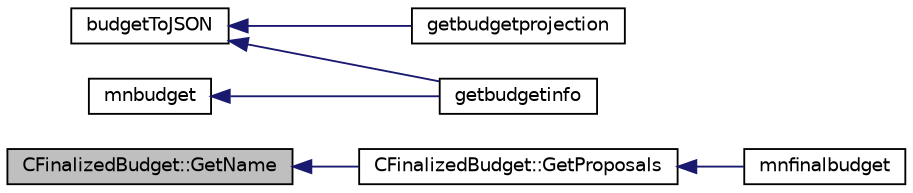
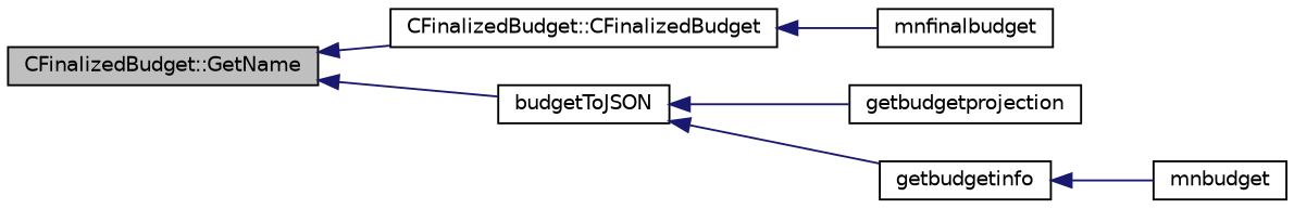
  digraph {
    rankdir=LR
    node [color=black fillcolor=white fontname=Helvetica fontsize=10 shape=record style=filled]
    edge [color=midnightblue dir=back fontname=Helvetica fontsize=10 labelfontname=Helvetica labelfontsize=10 style=solid]
    n1 [fillcolor=grey75 fontcolor=black height=0.2 label="CFinalizedBudget::GetName" width=0.4]
-   n2 [height=0.2 label="CFinalizedBudget::GetProposals" width=0.4]
+   n2 [height=0.2 label="CFinalizedBudget::CFinalizedBudget" width=0.4]
    n3 [height=0.2 label=budgetToJSON width=0.4]
    n4 [height=0.2 label=mnfinalbudget width=0.4]
    n5 [height=0.2 label=getbudgetprojection width=0.4]
    n6 [height=0.2 label=getbudgetinfo width=0.4]
    n7 [height=0.2 label=mnbudget width=0.4]
    n1 -> n2
+   n1 -> n3
    n2 -> n4
    n3 -> n5
    n3 -> n6
-   n7 -> n6
+   n6 -> n7
  }
